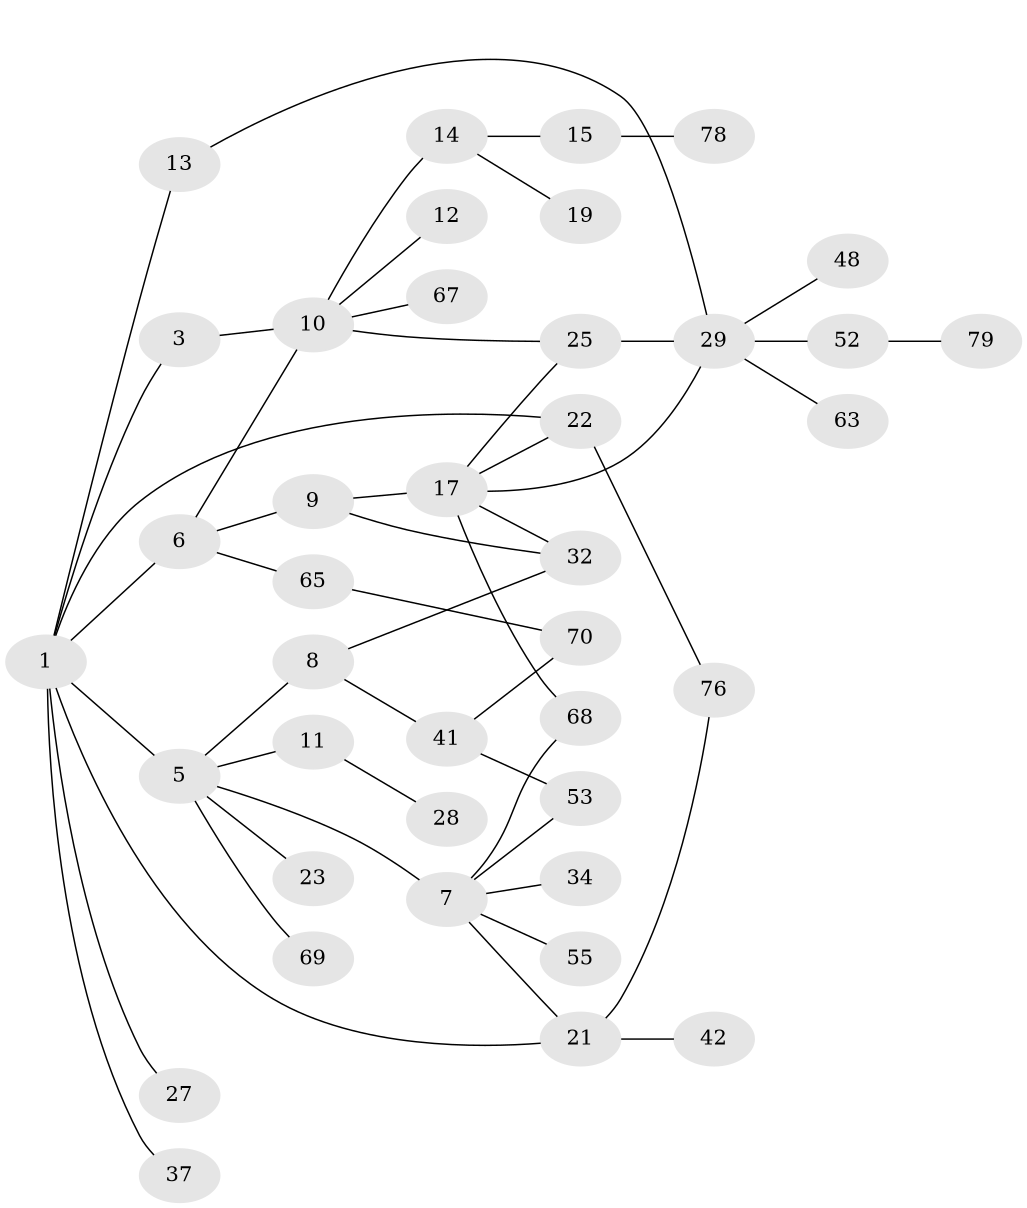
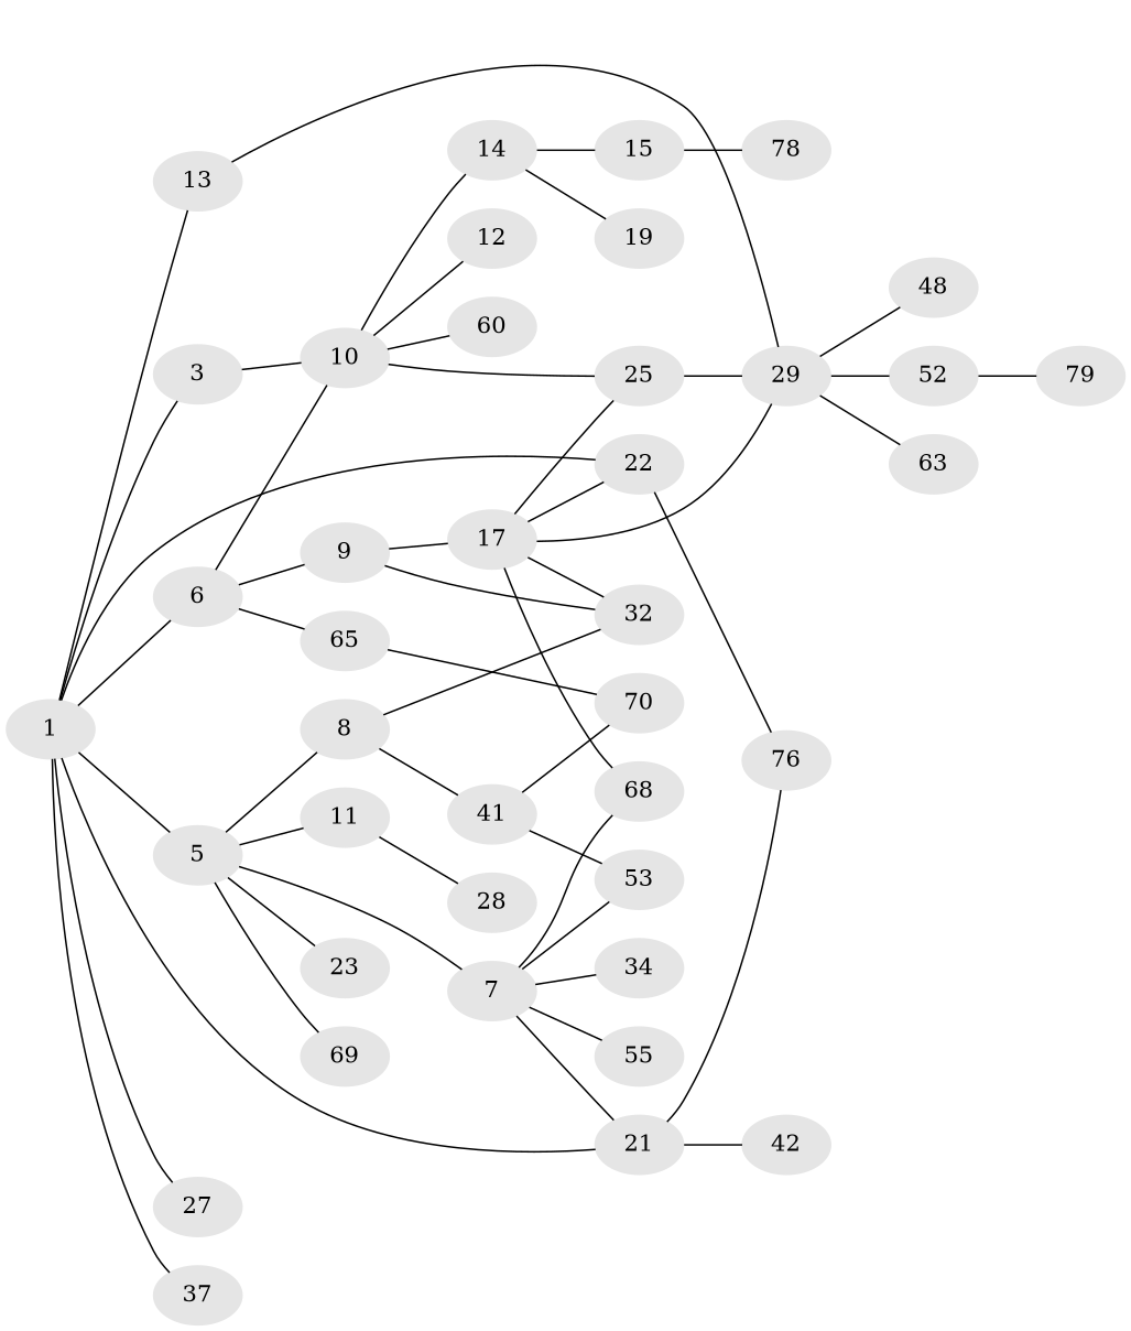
  graph {
    rankdir=LR
    node [color=gray90 style=filled]
    1 [super="+4+2"]
    3 [super="+75"]
    5
    6 [super="+59+61"]
    13 [super="+54+30+35+34"]
    21 [super="+31+51+62+44"]
    22 [super="+82+80+24"]
    27 [super="+45"]
    37
    10
    7 [super="+16+47"]
    8
    11
    23 [super="+43"]
    69
    9 [super="+64"]
    65
    29 [super="+49+40+81+39+71"]
    42
    76
    12 [super="+18"]
    14 [super="+20"]
    25 [super="+26"]
-   67
+   67 [label=60]
    n25 [label=34]
    53 [super="+73"]
    55
    68
    32 [super="+74"]
    41 [super="+46"]
    28 [super="+38"]
    17 [super="+36"]
    70
    15
    19
    48 [super="+72+57"]
    52 [super="+56"]
    63
    78
    79
    1 -- 3
    1 -- 5
    1 -- 6
    1 -- 13
    1 -- 21
    1 -- 22
    1 -- 27
    1 -- 37
    3 -- 10
    5 -- 7
    5 -- 8
    5 -- 11
    5 -- 23
    5 -- 69
    6 -- 10
    6 -- 9
    6 -- 65
    13 -- 29
    21 -- 42
    21 -- 76
    22 -- 76
    10 -- 12
    10 -- 14
    10 -- 25
    10 -- 67
    7 -- 21 [weight=2]
    7 -- n25
    7 -- 53
    7 -- 55
    7 -- 68
    8 -- 32
    8 -- 41
    11 -- 28
    9 -- 32
    9 -- 17
    65 -- 70
    29 -- 48
    29 -- 52
    29 -- 63
    14 -- 15
    14 -- 19
    25 -- 29
    41 -- 53
    41 -- 70
    17 -- 22
    17 -- 29
    17 -- 25
    17 -- 68
    17 -- 32
    15 -- 78
    52 -- 79
  }
